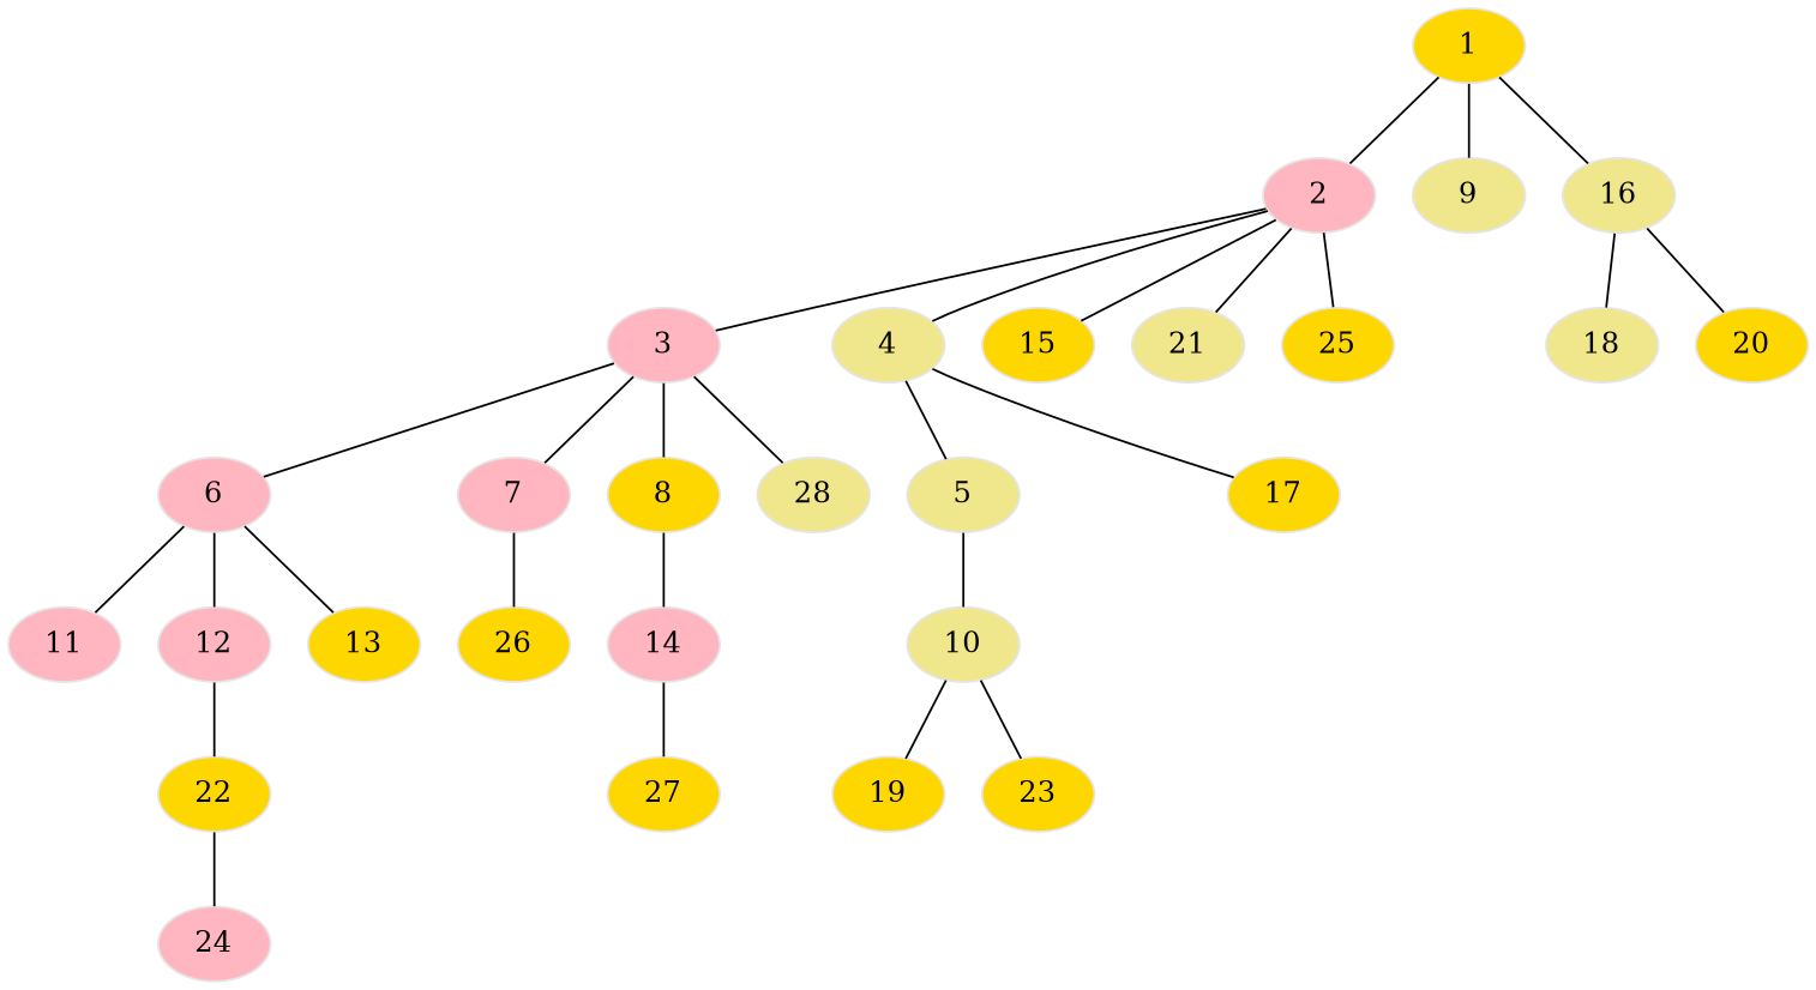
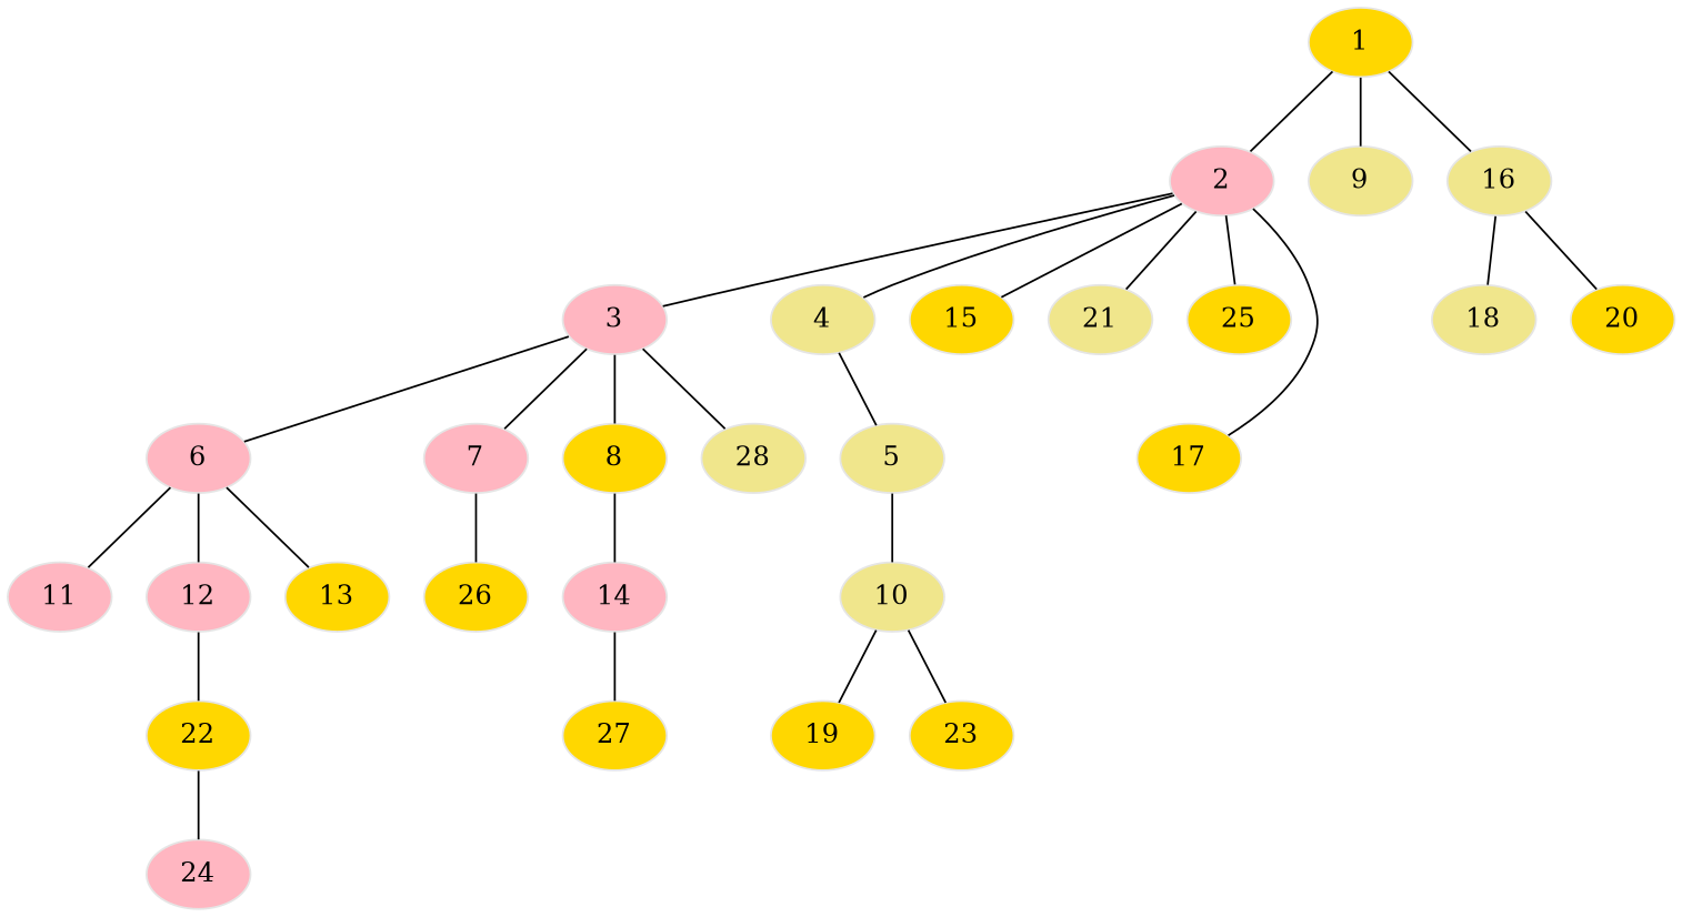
  graph {
    node [color=gray90 fillcolor=gold style=filled]
    edge [weight=1.0]
    2 [fillcolor=lightpink]
    1
    9 [fillcolor=khaki]
    16 [fillcolor=khaki]
    3 [fillcolor=lightpink]
    4 [fillcolor=khaki]
    15
    21 [fillcolor=khaki]
    25
    18 [fillcolor=khaki]
    20
    6 [fillcolor=lightpink]
    7 [fillcolor=lightpink]
    8
    28 [fillcolor=khaki]
    5 [fillcolor=khaki]
    17
    11 [fillcolor=lightpink]
    12 [fillcolor=lightpink]
    13
    26
    14 [fillcolor=lightpink]
    10 [fillcolor=khaki]
    19
    23
    22
    27
    24 [fillcolor=lightpink]
    2 -- 3
    2 -- 4
    2 -- 15
    2 -- 21
    2 -- 25
    1 -- 2
    1 -- 9
    1 -- 16
    16 -- 18
    16 -- 20
    3 -- 6
    3 -- 7
    3 -- 8
    3 -- 28
    4 -- 5
-   4 -- 17 [weight=3.0]
+   2 -- 17 [weight=3.0]
    6 -- 11
    6 -- 12 [weight=2.0]
    6 -- 13
    7 -- 26
    8 -- 14
    5 -- 10
    12 -- 22
    14 -- 27
    10 -- 19
    10 -- 23
    22 -- 24 [weight=2.0]
  }
